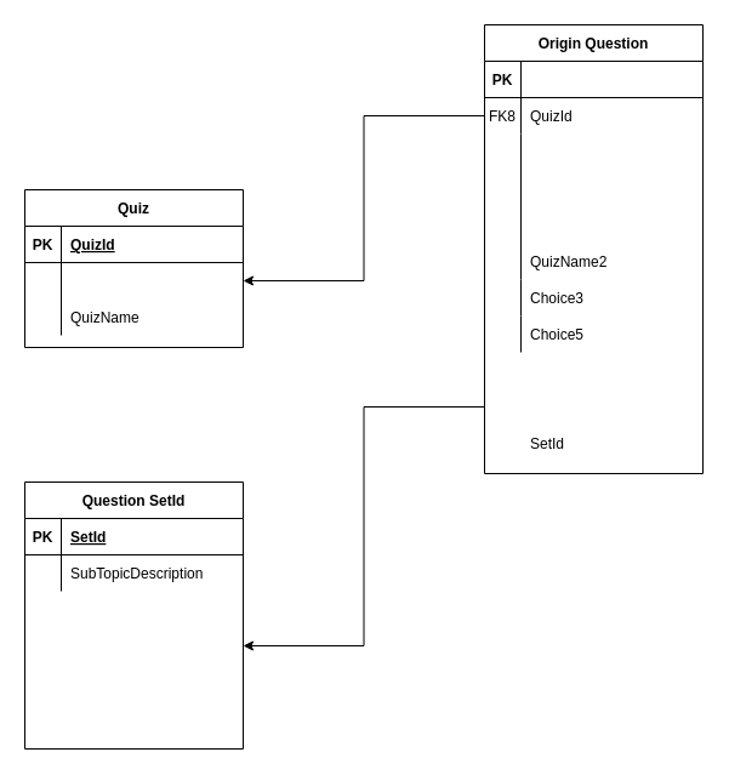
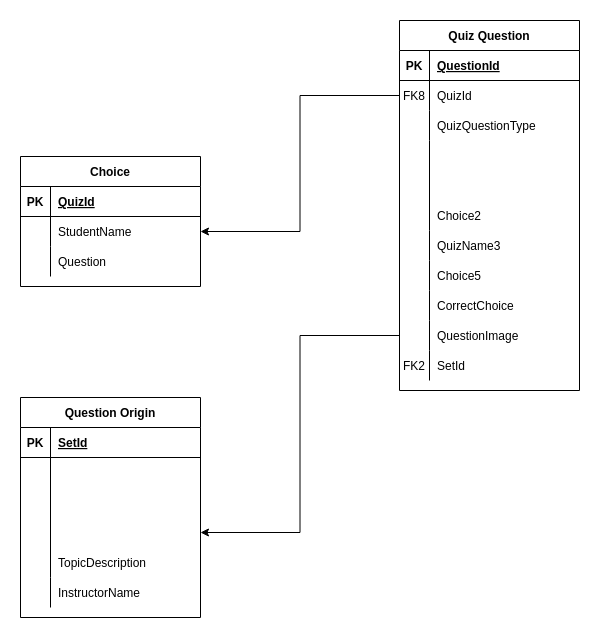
  <mxCell id="0" />
  <mxCell id="1" parent="0" />
- <mxCell id="2" value="Quiz" style="shape=table;startSize=30;container=1;collapsible=1;childLayout=tableLayout;fixedRows=1;rowLines=0;fontStyle=1;align=center;resizeLast=1;" vertex="1" parent="1"><mxGeometry x="20" y="156" width="180" height="130" as="geometry" /></mxCell>
+ <mxCell id="2" value="Choice" style="shape=table;startSize=30;container=1;collapsible=1;childLayout=tableLayout;fixedRows=1;rowLines=0;fontStyle=1;align=center;resizeLast=1;" vertex="1" parent="1"><mxGeometry x="20" y="156" width="180" height="130" as="geometry" /></mxCell>
  <mxCell id="3" value="" style="shape=partialRectangle;collapsible=0;dropTarget=0;pointerEvents=0;fillColor=none;top=0;left=0;bottom=1;right=0;points=[[0,0.5],[1,0.5]];portConstraint=eastwest;" vertex="1" parent="2"><mxGeometry y="30" width="180" height="30" as="geometry" /></mxCell>
  <mxCell id="4" value="PK" style="shape=partialRectangle;connectable=0;fillColor=none;top=0;left=0;bottom=0;right=0;fontStyle=1;overflow=hidden;" vertex="1" parent="3"><mxGeometry width="30" height="30" as="geometry"><mxRectangle width="30" height="30" as="alternateBounds" /></mxGeometry></mxCell>
  <mxCell id="5" value="QuizId" style="shape=partialRectangle;connectable=0;fillColor=none;top=0;left=0;bottom=0;right=0;align=left;spacingLeft=6;fontStyle=5;overflow=hidden;" vertex="1" parent="3"><mxGeometry x="30" width="150" height="30" as="geometry"><mxRectangle width="150" height="30" as="alternateBounds" /></mxGeometry></mxCell>
  <mxCell id="6" value="" style="shape=partialRectangle;collapsible=0;dropTarget=0;pointerEvents=0;fillColor=none;top=0;left=0;bottom=0;right=0;points=[[0,0.5],[1,0.5]];portConstraint=eastwest;" vertex="1" parent="2"><mxGeometry y="60" width="180" height="30" as="geometry" /></mxCell>
  <mxCell id="7" value="" style="shape=partialRectangle;connectable=0;fillColor=none;top=0;left=0;bottom=0;right=0;editable=1;overflow=hidden;" vertex="1" parent="6"><mxGeometry width="30" height="30" as="geometry"><mxRectangle width="30" height="30" as="alternateBounds" /></mxGeometry></mxCell>
+ <mxCell id="8" value="StudentName" style="shape=partialRectangle;connectable=0;fillColor=none;top=0;left=0;bottom=0;right=0;align=left;spacingLeft=6;overflow=hidden;" vertex="1" parent="6"><mxGeometry x="30" width="150" height="30" as="geometry"><mxRectangle width="150" height="30" as="alternateBounds" /></mxGeometry></mxCell>
  <mxCell id="9" style="shape=partialRectangle;collapsible=0;dropTarget=0;pointerEvents=0;fillColor=none;top=0;left=0;bottom=0;right=0;points=[[0,0.5],[1,0.5]];portConstraint=eastwest;" vertex="1" parent="2"><mxGeometry y="90" width="180" height="30" as="geometry" /></mxCell>
  <mxCell id="10" style="shape=partialRectangle;connectable=0;fillColor=none;top=0;left=0;bottom=0;right=0;editable=1;overflow=hidden;" vertex="1" parent="9"><mxGeometry width="30" height="30" as="geometry"><mxRectangle width="30" height="30" as="alternateBounds" /></mxGeometry></mxCell>
- <mxCell id="11" value="QuizName" style="shape=partialRectangle;connectable=0;fillColor=none;top=0;left=0;bottom=0;right=0;align=left;spacingLeft=6;overflow=hidden;" vertex="1" parent="9"><mxGeometry x="30" width="150" height="30" as="geometry"><mxRectangle width="150" height="30" as="alternateBounds" /></mxGeometry></mxCell>
- <mxCell id="12" value="Origin Question" style="shape=table;startSize=30;container=1;collapsible=1;childLayout=tableLayout;fixedRows=1;rowLines=0;fontStyle=1;align=center;resizeLast=1;" vertex="1" parent="1"><mxGeometry x="399" y="20" width="180" height="370" as="geometry" /></mxCell>
+ <mxCell id="11" value="Question" style="shape=partialRectangle;connectable=0;fillColor=none;top=0;left=0;bottom=0;right=0;align=left;spacingLeft=6;overflow=hidden;" vertex="1" parent="9"><mxGeometry x="30" width="150" height="30" as="geometry"><mxRectangle width="150" height="30" as="alternateBounds" /></mxGeometry></mxCell>
+ <mxCell id="12" value="Quiz Question" style="shape=table;startSize=30;container=1;collapsible=1;childLayout=tableLayout;fixedRows=1;rowLines=0;fontStyle=1;align=center;resizeLast=1;" vertex="1" parent="1"><mxGeometry x="399" y="20" width="180" height="370" as="geometry" /></mxCell>
  <mxCell id="13" value="" style="shape=partialRectangle;collapsible=0;dropTarget=0;pointerEvents=0;fillColor=none;top=0;left=0;bottom=1;right=0;points=[[0,0.5],[1,0.5]];portConstraint=eastwest;" vertex="1" parent="12"><mxGeometry y="30" width="180" height="30" as="geometry" /></mxCell>
  <mxCell id="14" value="PK" style="shape=partialRectangle;connectable=0;fillColor=none;top=0;left=0;bottom=0;right=0;fontStyle=1;overflow=hidden;" vertex="1" parent="13"><mxGeometry width="30" height="30" as="geometry"><mxRectangle width="30" height="30" as="alternateBounds" /></mxGeometry></mxCell>
+ <mxCell id="15" value="QuestionId" style="shape=partialRectangle;connectable=0;fillColor=none;top=0;left=0;bottom=0;right=0;align=left;spacingLeft=6;fontStyle=5;overflow=hidden;" vertex="1" parent="13"><mxGeometry x="30" width="150" height="30" as="geometry"><mxRectangle width="150" height="30" as="alternateBounds" /></mxGeometry></mxCell>
  <mxCell id="16" value="" style="shape=partialRectangle;collapsible=0;dropTarget=0;pointerEvents=0;fillColor=none;top=0;left=0;bottom=0;right=0;points=[[0,0.5],[1,0.5]];portConstraint=eastwest;" vertex="1" parent="12"><mxGeometry y="60" width="180" height="30" as="geometry" /></mxCell>
  <mxCell id="17" value="FK8" style="shape=partialRectangle;connectable=0;fillColor=none;top=0;left=0;bottom=0;right=0;editable=1;overflow=hidden;" vertex="1" parent="16"><mxGeometry width="30" height="30" as="geometry"><mxRectangle width="30" height="30" as="alternateBounds" /></mxGeometry></mxCell>
  <mxCell id="18" value="QuizId" style="shape=partialRectangle;connectable=0;fillColor=none;top=0;left=0;bottom=0;right=0;align=left;spacingLeft=6;overflow=hidden;" vertex="1" parent="16"><mxGeometry x="30" width="150" height="30" as="geometry"><mxRectangle width="150" height="30" as="alternateBounds" /></mxGeometry></mxCell>
  <mxCell id="19" style="shape=partialRectangle;collapsible=0;dropTarget=0;pointerEvents=0;fillColor=none;top=0;left=0;bottom=0;right=0;points=[[0,0.5],[1,0.5]];portConstraint=eastwest;" vertex="1" parent="12"><mxGeometry y="90" width="180" height="30" as="geometry" /></mxCell>
  <mxCell id="20" value="" style="shape=partialRectangle;connectable=0;fillColor=none;top=0;left=0;bottom=0;right=0;editable=1;overflow=hidden;" vertex="1" parent="19"><mxGeometry width="30" height="30" as="geometry"><mxRectangle width="30" height="30" as="alternateBounds" /></mxGeometry></mxCell>
+ <mxCell id="21" value="QuizQuestionType" style="shape=partialRectangle;connectable=0;fillColor=none;top=0;left=0;bottom=0;right=0;align=left;spacingLeft=6;overflow=hidden;" vertex="1" parent="19"><mxGeometry x="30" width="150" height="30" as="geometry"><mxRectangle width="150" height="30" as="alternateBounds" /></mxGeometry></mxCell>
  <mxCell id="22" style="shape=partialRectangle;collapsible=0;dropTarget=0;pointerEvents=0;fillColor=none;top=0;left=0;bottom=0;right=0;points=[[0,0.5],[1,0.5]];portConstraint=eastwest;" vertex="1" parent="12"><mxGeometry y="120" width="180" height="30" as="geometry" /></mxCell>
  <mxCell id="23" style="shape=partialRectangle;connectable=0;fillColor=none;top=0;left=0;bottom=0;right=0;editable=1;overflow=hidden;" vertex="1" parent="22"><mxGeometry width="30" height="30" as="geometry"><mxRectangle width="30" height="30" as="alternateBounds" /></mxGeometry></mxCell>
  <mxCell id="24" style="shape=partialRectangle;collapsible=0;dropTarget=0;pointerEvents=0;fillColor=none;top=0;left=0;bottom=0;right=0;points=[[0,0.5],[1,0.5]];portConstraint=eastwest;" vertex="1" parent="12"><mxGeometry y="150" width="180" height="30" as="geometry" /></mxCell>
  <mxCell id="25" style="shape=partialRectangle;connectable=0;fillColor=none;top=0;left=0;bottom=0;right=0;editable=1;overflow=hidden;" vertex="1" parent="24"><mxGeometry width="30" height="30" as="geometry"><mxRectangle width="30" height="30" as="alternateBounds" /></mxGeometry></mxCell>
  <mxCell id="26" style="shape=partialRectangle;collapsible=0;dropTarget=0;pointerEvents=0;fillColor=none;top=0;left=0;bottom=0;right=0;points=[[0,0.5],[1,0.5]];portConstraint=eastwest;" vertex="1" parent="12"><mxGeometry y="180" width="180" height="30" as="geometry" /></mxCell>
  <mxCell id="27" style="shape=partialRectangle;connectable=0;fillColor=none;top=0;left=0;bottom=0;right=0;editable=1;overflow=hidden;" vertex="1" parent="26"><mxGeometry width="30" height="30" as="geometry"><mxRectangle width="30" height="30" as="alternateBounds" /></mxGeometry></mxCell>
- <mxCell id="28" value="QuizName2" style="shape=partialRectangle;connectable=0;fillColor=none;top=0;left=0;bottom=0;right=0;align=left;spacingLeft=6;overflow=hidden;" vertex="1" parent="26"><mxGeometry x="30" width="150" height="30" as="geometry"><mxRectangle width="150" height="30" as="alternateBounds" /></mxGeometry></mxCell>
+ <mxCell id="28" value="Choice2" style="shape=partialRectangle;connectable=0;fillColor=none;top=0;left=0;bottom=0;right=0;align=left;spacingLeft=6;overflow=hidden;" vertex="1" parent="26"><mxGeometry x="30" width="150" height="30" as="geometry"><mxRectangle width="150" height="30" as="alternateBounds" /></mxGeometry></mxCell>
  <mxCell id="29" style="shape=partialRectangle;collapsible=0;dropTarget=0;pointerEvents=0;fillColor=none;top=0;left=0;bottom=0;right=0;points=[[0,0.5],[1,0.5]];portConstraint=eastwest;" vertex="1" parent="12"><mxGeometry y="210" width="180" height="30" as="geometry" /></mxCell>
  <mxCell id="30" style="shape=partialRectangle;connectable=0;fillColor=none;top=0;left=0;bottom=0;right=0;editable=1;overflow=hidden;" vertex="1" parent="29"><mxGeometry width="30" height="30" as="geometry"><mxRectangle width="30" height="30" as="alternateBounds" /></mxGeometry></mxCell>
- <mxCell id="31" value="Choice3" style="shape=partialRectangle;connectable=0;fillColor=none;top=0;left=0;bottom=0;right=0;align=left;spacingLeft=6;overflow=hidden;" vertex="1" parent="29"><mxGeometry x="30" width="150" height="30" as="geometry"><mxRectangle width="150" height="30" as="alternateBounds" /></mxGeometry></mxCell>
+ <mxCell id="31" value="QuizName3" style="shape=partialRectangle;connectable=0;fillColor=none;top=0;left=0;bottom=0;right=0;align=left;spacingLeft=6;overflow=hidden;" vertex="1" parent="29"><mxGeometry x="30" width="150" height="30" as="geometry"><mxRectangle width="150" height="30" as="alternateBounds" /></mxGeometry></mxCell>
  <mxCell id="32" style="shape=partialRectangle;collapsible=0;dropTarget=0;pointerEvents=0;fillColor=none;top=0;left=0;bottom=0;right=0;points=[[0,0.5],[1,0.5]];portConstraint=eastwest;" vertex="1" parent="12"><mxGeometry y="240" width="180" height="30" as="geometry" /></mxCell>
  <mxCell id="33" style="shape=partialRectangle;connectable=0;fillColor=none;top=0;left=0;bottom=0;right=0;editable=1;overflow=hidden;" vertex="1" parent="32"><mxGeometry width="30" height="30" as="geometry"><mxRectangle width="30" height="30" as="alternateBounds" /></mxGeometry></mxCell>
  <mxCell id="34" value="Choice5" style="shape=partialRectangle;connectable=0;fillColor=none;top=0;left=0;bottom=0;right=0;align=left;spacingLeft=6;overflow=hidden;" vertex="1" parent="32"><mxGeometry x="30" width="150" height="30" as="geometry"><mxRectangle width="150" height="30" as="alternateBounds" /></mxGeometry></mxCell>
  <mxCell id="35" style="shape=partialRectangle;collapsible=0;dropTarget=0;pointerEvents=0;fillColor=none;top=0;left=0;bottom=0;right=0;points=[[0,0.5],[1,0.5]];portConstraint=eastwest;" vertex="1" parent="12"><mxGeometry y="270" width="180" height="30" as="geometry" /></mxCell>
  <mxCell id="36" style="shape=partialRectangle;connectable=0;fillColor=none;top=0;left=0;bottom=0;right=0;editable=1;overflow=hidden;" vertex="1" parent="35"><mxGeometry width="30" height="30" as="geometry"><mxRectangle width="30" height="30" as="alternateBounds" /></mxGeometry></mxCell>
+ <mxCell id="37" value="CorrectChoice" style="shape=partialRectangle;connectable=0;fillColor=none;top=0;left=0;bottom=0;right=0;align=left;spacingLeft=6;overflow=hidden;" vertex="1" parent="35"><mxGeometry x="30" width="150" height="30" as="geometry"><mxRectangle width="150" height="30" as="alternateBounds" /></mxGeometry></mxCell>
  <mxCell id="38" style="shape=partialRectangle;collapsible=0;dropTarget=0;pointerEvents=0;fillColor=none;top=0;left=0;bottom=0;right=0;points=[[0,0.5],[1,0.5]];portConstraint=eastwest;" vertex="1" parent="12"><mxGeometry y="300" width="180" height="30" as="geometry" /></mxCell>
  <mxCell id="39" style="shape=partialRectangle;connectable=0;fillColor=none;top=0;left=0;bottom=0;right=0;editable=1;overflow=hidden;" vertex="1" parent="38"><mxGeometry width="30" height="30" as="geometry"><mxRectangle width="30" height="30" as="alternateBounds" /></mxGeometry></mxCell>
+ <mxCell id="40" value="QuestionImage" style="shape=partialRectangle;connectable=0;fillColor=none;top=0;left=0;bottom=0;right=0;align=left;spacingLeft=6;overflow=hidden;" vertex="1" parent="38"><mxGeometry x="30" width="150" height="30" as="geometry"><mxRectangle width="150" height="30" as="alternateBounds" /></mxGeometry></mxCell>
  <mxCell id="41" style="shape=partialRectangle;collapsible=0;dropTarget=0;pointerEvents=0;fillColor=none;top=0;left=0;bottom=0;right=0;points=[[0,0.5],[1,0.5]];portConstraint=eastwest;" vertex="1" parent="12"><mxGeometry y="330" width="180" height="30" as="geometry" /></mxCell>
+ <mxCell id="42" value="FK2" style="shape=partialRectangle;connectable=0;fillColor=none;top=0;left=0;bottom=0;right=0;editable=1;overflow=hidden;" vertex="1" parent="41"><mxGeometry width="30" height="30" as="geometry"><mxRectangle width="30" height="30" as="alternateBounds" /></mxGeometry></mxCell>
  <mxCell id="43" value="SetId" style="shape=partialRectangle;connectable=0;fillColor=none;top=0;left=0;bottom=0;right=0;align=left;spacingLeft=6;overflow=hidden;" vertex="1" parent="41"><mxGeometry x="30" width="150" height="30" as="geometry"><mxRectangle width="150" height="30" as="alternateBounds" /></mxGeometry></mxCell>
- <mxCell id="44" value="Question SetId" style="shape=table;startSize=30;container=1;collapsible=1;childLayout=tableLayout;fixedRows=1;rowLines=0;fontStyle=1;align=center;resizeLast=1;" vertex="1" parent="1"><mxGeometry x="20" y="397" width="180" height="220" as="geometry" /></mxCell>
+ <mxCell id="44" value="Question Origin" style="shape=table;startSize=30;container=1;collapsible=1;childLayout=tableLayout;fixedRows=1;rowLines=0;fontStyle=1;align=center;resizeLast=1;" vertex="1" parent="1"><mxGeometry x="20" y="397" width="180" height="220" as="geometry" /></mxCell>
  <mxCell id="45" value="" style="shape=partialRectangle;collapsible=0;dropTarget=0;pointerEvents=0;fillColor=none;top=0;left=0;bottom=1;right=0;points=[[0,0.5],[1,0.5]];portConstraint=eastwest;" vertex="1" parent="44"><mxGeometry y="30" width="180" height="30" as="geometry" /></mxCell>
  <mxCell id="46" value="PK" style="shape=partialRectangle;connectable=0;fillColor=none;top=0;left=0;bottom=0;right=0;fontStyle=1;overflow=hidden;" vertex="1" parent="45"><mxGeometry width="30" height="30" as="geometry"><mxRectangle width="30" height="30" as="alternateBounds" /></mxGeometry></mxCell>
  <mxCell id="47" value="SetId" style="shape=partialRectangle;connectable=0;fillColor=none;top=0;left=0;bottom=0;right=0;align=left;spacingLeft=6;fontStyle=5;overflow=hidden;" vertex="1" parent="45"><mxGeometry x="30" width="150" height="30" as="geometry"><mxRectangle width="150" height="30" as="alternateBounds" /></mxGeometry></mxCell>
  <mxCell id="48" value="" style="shape=partialRectangle;collapsible=0;dropTarget=0;pointerEvents=0;fillColor=none;top=0;left=0;bottom=0;right=0;points=[[0,0.5],[1,0.5]];portConstraint=eastwest;" vertex="1" parent="44"><mxGeometry y="60" width="180" height="30" as="geometry" /></mxCell>
  <mxCell id="49" value="" style="shape=partialRectangle;connectable=0;fillColor=none;top=0;left=0;bottom=0;right=0;editable=1;overflow=hidden;" vertex="1" parent="48"><mxGeometry width="30" height="30" as="geometry"><mxRectangle width="30" height="30" as="alternateBounds" /></mxGeometry></mxCell>
- <mxCell id="50" value="SubTopicDescription" style="shape=partialRectangle;connectable=0;fillColor=none;top=0;left=0;bottom=0;right=0;align=left;spacingLeft=6;overflow=hidden;" vertex="1" parent="48"><mxGeometry x="30" width="150" height="30" as="geometry"><mxRectangle width="150" height="30" as="alternateBounds" /></mxGeometry></mxCell>
  <mxCell id="51" style="shape=partialRectangle;collapsible=0;dropTarget=0;pointerEvents=0;fillColor=none;top=0;left=0;bottom=0;right=0;points=[[0,0.5],[1,0.5]];portConstraint=eastwest;" vertex="1" parent="44"><mxGeometry y="90" width="180" height="30" as="geometry" /></mxCell>
  <mxCell id="52" style="shape=partialRectangle;connectable=0;fillColor=none;top=0;left=0;bottom=0;right=0;editable=1;overflow=hidden;" vertex="1" parent="51"><mxGeometry width="30" height="30" as="geometry"><mxRectangle width="30" height="30" as="alternateBounds" /></mxGeometry></mxCell>
  <mxCell id="53" style="shape=partialRectangle;collapsible=0;dropTarget=0;pointerEvents=0;fillColor=none;top=0;left=0;bottom=0;right=0;points=[[0,0.5],[1,0.5]];portConstraint=eastwest;" vertex="1" parent="44"><mxGeometry y="120" width="180" height="30" as="geometry" /></mxCell>
  <mxCell id="54" value="" style="shape=partialRectangle;connectable=0;fillColor=none;top=0;left=0;bottom=0;right=0;editable=1;overflow=hidden;" vertex="1" parent="53"><mxGeometry width="30" height="30" as="geometry"><mxRectangle width="30" height="30" as="alternateBounds" /></mxGeometry></mxCell>
  <mxCell id="55" style="shape=partialRectangle;collapsible=0;dropTarget=0;pointerEvents=0;fillColor=none;top=0;left=0;bottom=0;right=0;points=[[0,0.5],[1,0.5]];portConstraint=eastwest;" vertex="1" parent="44"><mxGeometry y="150" width="180" height="30" as="geometry" /></mxCell>
  <mxCell id="56" style="shape=partialRectangle;connectable=0;fillColor=none;top=0;left=0;bottom=0;right=0;editable=1;overflow=hidden;" vertex="1" parent="55"><mxGeometry width="30" height="30" as="geometry"><mxRectangle width="30" height="30" as="alternateBounds" /></mxGeometry></mxCell>
+ <mxCell id="57" value="TopicDescription" style="shape=partialRectangle;connectable=0;fillColor=none;top=0;left=0;bottom=0;right=0;align=left;spacingLeft=6;overflow=hidden;" vertex="1" parent="55"><mxGeometry x="30" width="150" height="30" as="geometry"><mxRectangle width="150" height="30" as="alternateBounds" /></mxGeometry></mxCell>
  <mxCell id="58" style="shape=partialRectangle;collapsible=0;dropTarget=0;pointerEvents=0;fillColor=none;top=0;left=0;bottom=0;right=0;points=[[0,0.5],[1,0.5]];portConstraint=eastwest;" vertex="1" parent="44"><mxGeometry y="180" width="180" height="30" as="geometry" /></mxCell>
  <mxCell id="59" style="shape=partialRectangle;connectable=0;fillColor=none;top=0;left=0;bottom=0;right=0;editable=1;overflow=hidden;" vertex="1" parent="58"><mxGeometry width="30" height="30" as="geometry"><mxRectangle width="30" height="30" as="alternateBounds" /></mxGeometry></mxCell>
+ <mxCell id="60" value="InstructorName" style="shape=partialRectangle;connectable=0;fillColor=none;top=0;left=0;bottom=0;right=0;align=left;spacingLeft=6;overflow=hidden;" vertex="1" parent="58"><mxGeometry x="30" width="150" height="30" as="geometry"><mxRectangle width="150" height="30" as="alternateBounds" /></mxGeometry></mxCell>
  <mxCell id="61" style="edgeStyle=orthogonalEdgeStyle;rounded=0;orthogonalLoop=1;jettySize=auto;html=1;exitX=0;exitY=0.5;exitDx=0;exitDy=0;entryX=1;entryY=0.5;entryDx=0;entryDy=0;" edge="1" parent="1" source="16" target="6"><mxGeometry relative="1" as="geometry" /></mxCell>
  <mxCell id="62" style="edgeStyle=orthogonalEdgeStyle;rounded=0;orthogonalLoop=1;jettySize=auto;html=1;exitX=0;exitY=0.5;exitDx=0;exitDy=0;entryX=1;entryY=0.5;entryDx=0;entryDy=0;" edge="1" parent="1" source="38" target="53"><mxGeometry relative="1" as="geometry" /></mxCell>
